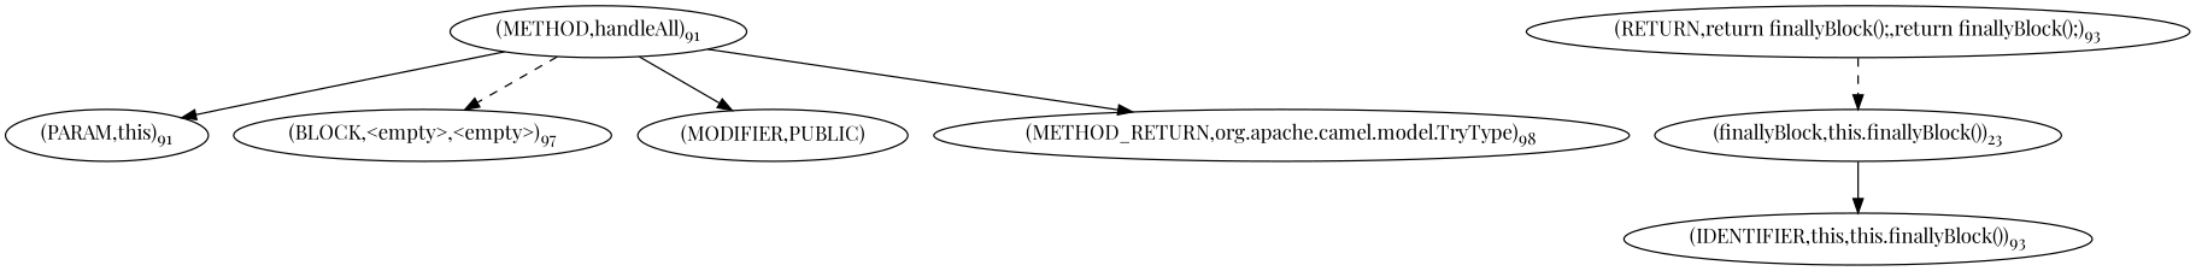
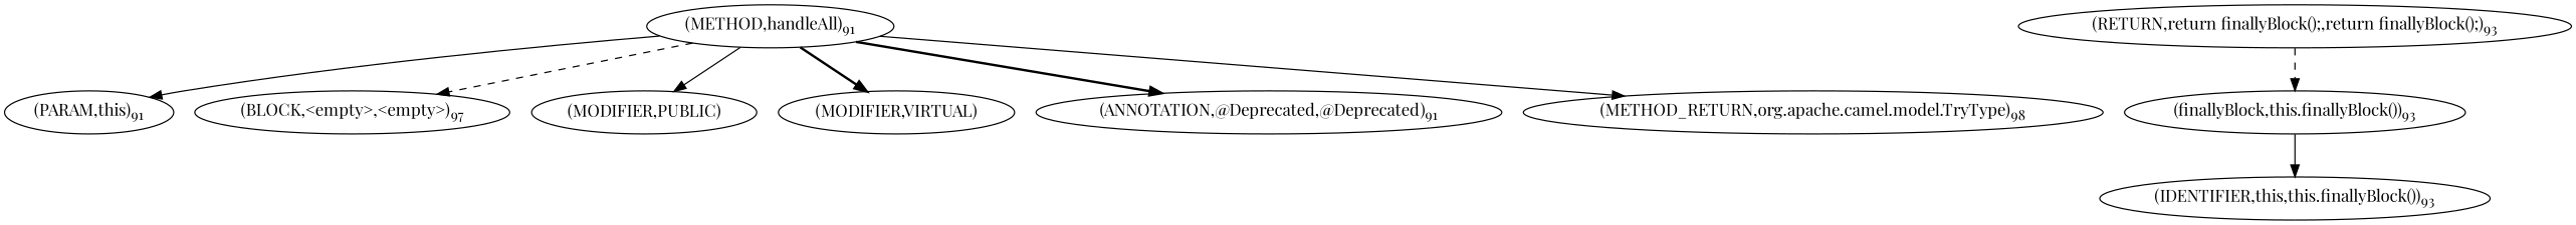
  digraph {
    fontname="Playfair Display"
    node [fontname="Playfair Display"]
    edge [fontname="Playfair Display" style=solid]
    n1 [label=<(METHOD,handleAll)<SUB>91</SUB>>]
    n2 [label=<(PARAM,this)<SUB>91</SUB>>]
    n3 [label=<(BLOCK,&lt;empty&gt;,&lt;empty&gt;)<SUB>97</SUB>>]
    n4 [label=<(MODIFIER,PUBLIC)>]
+   n5 [label=<(MODIFIER,VIRTUAL)>]
+   n6 [label=<(ANNOTATION,@Deprecated,@Deprecated)<SUB>91</SUB>>]
    n7 [label=<(METHOD_RETURN,org.apache.camel.model.TryType)<SUB>98</SUB>>]
    n8 [label=<(RETURN,return finallyBlock();,return finallyBlock();)<SUB>93</SUB>>]
-   n9 [label=<(finallyBlock,this.finallyBlock())<SUB>23</SUB>>]
+   n9 [label=<(finallyBlock,this.finallyBlock())<SUB>93</SUB>>]
    n10 [label=<(IDENTIFIER,this,this.finallyBlock())<SUB>93</SUB>>]
    n1 -> n2
    n1 -> n3 [style=dashed]
    n1 -> n4
+   n1 -> n5 [style=bold]
+   n1 -> n6 [style=bold]
    n1 -> n7
    n8 -> n9 [style=dashed]
    n9 -> n10
  }
